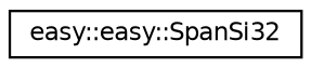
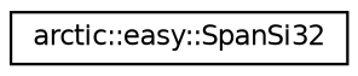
  digraph {
    rankdir=LR
-   n1 [color=black fillcolor=white fontname=Helvetica fontsize=10 height=0.2 label="easy::easy::SpanSi32" shape=record style=filled width=0.4]
+   n1 [color=black fillcolor=white fontname=Helvetica fontsize=10 height=0.2 label="arctic::easy::SpanSi32" shape=record style=filled width=0.4]
  }
